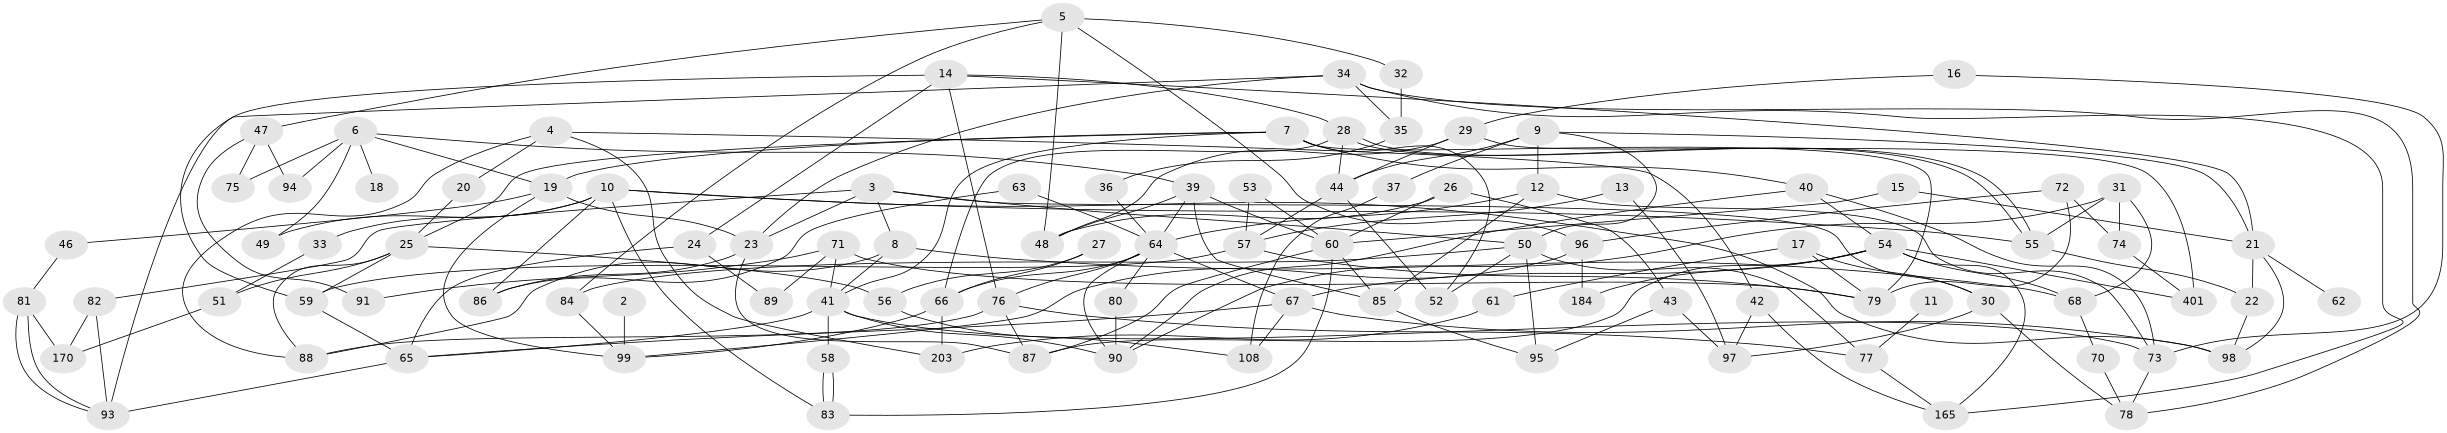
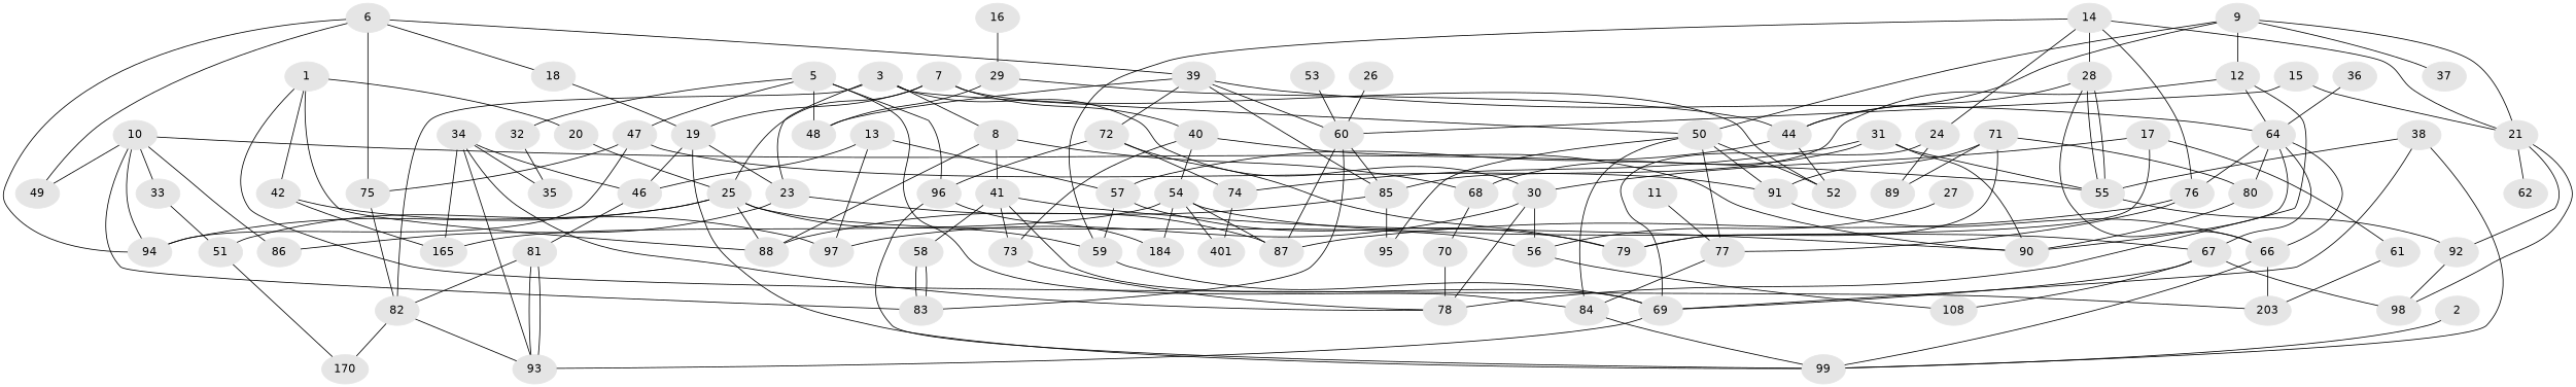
  graph {
    fontname="DejaVu Sans"
    node [color=gray90 fontname="DejaVu Sans" style=filled]
    edge [fontname="DejaVu Sans"]
    10
    49
    94
    33
    55
    83
    86
    58
    2
    99
    3
    8
    23
    30
    50
    82
    88
    41
    68
    87
    78
    97
    56
    84
    77
    91
    52
    95
    93
    n30 [label=170]
-   4
+   4 [label=1]
    20
    42
    n34 [label=203]
    25
    n36 [label=165]
    5
    32
    47
    48
    96
    35
    75
    n44 [label=184]
    6
    18
    19
    39
    46
    64
    85
    60
    72
    7
    40
    79
    59
    51
    73
    90
    54
-   69 [label=65]
+   69
    70
    9
    12
    21
    37
    44
    62
-   92 [label=22]
+   92
    98
    n72 [label=108]
    57
    11
    76
    66
    67
    80
    13
    81
    14
    24
    28
    89
    15
    16
    29
    n88 [label=401]
    17
    61
    36
    26
-   43
    27
    31
    74
    34
+   38
    53
-   63
    71
    10 -- 49
-   10 -- 98
+   10 -- 94
    10 -- 33
    10 -- 55
    10 -- 83
    10 -- 86
    33 -- 51
    55 -- 92
    58 -- 83
    58 -- 83
    2 -- 99
    3 -- 8
    3 -- 23
    3 -- 30
    3 -- 50
    3 -- 82
    8 -- 88
    8 -- 41
    8 -- 68
    23 -- 86
    23 -- 87
    30 -- 78
    30 -- 97
+   30 -- 56
    50 -- 84
    50 -- 77
+   50 -- 91
    50 -- 52
    50 -- 95
    82 -- 93
    82 -- n30
    41 -- 58
    41 -- 73
    41 -- 90
    41 -- 69
    68 -- 70
    56 -- n72
    84 -- 99
-   77 -- n36
+   77 -- 84
    4 -- 88
    4 -- 20
    4 -- 42
    4 -- n34
    20 -- 25
    42 -- 97
    42 -- n36
+   25 -- 94
    25 -- 88
    25 -- 56
    25 -- 59
    25 -- 51
    5 -- 84
    5 -- 32
    5 -- 47
    5 -- 48
    5 -- 96
    32 -- 35
    47 -- 94
    47 -- 91
    47 -- 75
    96 -- 99
    96 -- n44
-   35 -- 36
+   75 -- 82
    6 -- 49
    6 -- 94
    6 -- 75
    6 -- 18
-   6 -- 19
+   18 -- 19
    6 -- 39
    19 -- 99
    19 -- 23
    19 -- 46
    39 -- 48
    39 -- 64
    39 -- 85
    39 -- 60
+   39 -- 72
    46 -- 81
    64 -- 90
    64 -- 76
    64 -- 66
    64 -- 67
    64 -- 80
-   76 -- 88
+   85 -- 88
    85 -- 95
    60 -- 83
    60 -- 87
    60 -- 85
    72 -- 96
    72 -- 79
    72 -- 74
-   7 -- 41
    7 -- 52
    7 -- 25
    7 -- 19
    7 -- 40
-   7 -- 79
    40 -- 73
    40 -- 90
    40 -- 54
    59 -- 69
    51 -- n30
    73 -- 78
-   54 -- 68
    54 -- 87
    54 -- n36
    54 -- n44
    54 -- 67
    54 -- n88
    69 -- 93
    70 -- 78
    9 -- 50
    9 -- 12
    9 -- 21
    9 -- 37
    9 -- 44
-   12 -- 73
+   12 -- 78
    12 -- 64
    12 -- 85
    21 -- 62
    21 -- 92
    21 -- 98
-   37 -- n72
    44 -- 52
    44 -- 57
    92 -- 98
    57 -- 79
    57 -- 59
    11 -- 77
    76 -- 87
    76 -- 77
    66 -- 99
    66 -- n34
    67 -- 69
    67 -- 98
    67 -- n72
    80 -- 90
    13 -- 97
+   13 -- 46
    13 -- 57
    81 -- 93
    81 -- 93
-   81 -- n30
+   81 -- 82
    14 -- 59
    14 -- 21
    14 -- 76
    14 -- 24
    14 -- 28
    24 -- 69
    24 -- 89
    28 -- 55
    28 -- 55
    28 -- 44
    28 -- 66
    15 -- 60
    15 -- 21
-   16 -- 73
    16 -- 29
    29 -- 48
    29 -- 44
-   29 -- n88
    17 -- 30
    17 -- 79
    17 -- 61
    61 -- n34
    36 -- 64
-   26 -- 48
    26 -- 60
-   26 -- 43
-   43 -- 97
-   43 -- 95
    27 -- 56
-   27 -- 66
+   91 -- 66
    31 -- 55
    31 -- 68
    31 -- 90
    31 -- 74
    74 -- n88
    34 -- 78
    34 -- 93
    34 -- n36
    34 -- 35
-   34 -- 23
+   34 -- 46
+   38 -- 55
+   38 -- 99
+   38 -- 69
    53 -- 60
-   53 -- 57
-   63 -- 86
-   63 -- 64
    71 -- 91
    71 -- 79
-   71 -- 41
+   71 -- 80
    71 -- 89
  }
